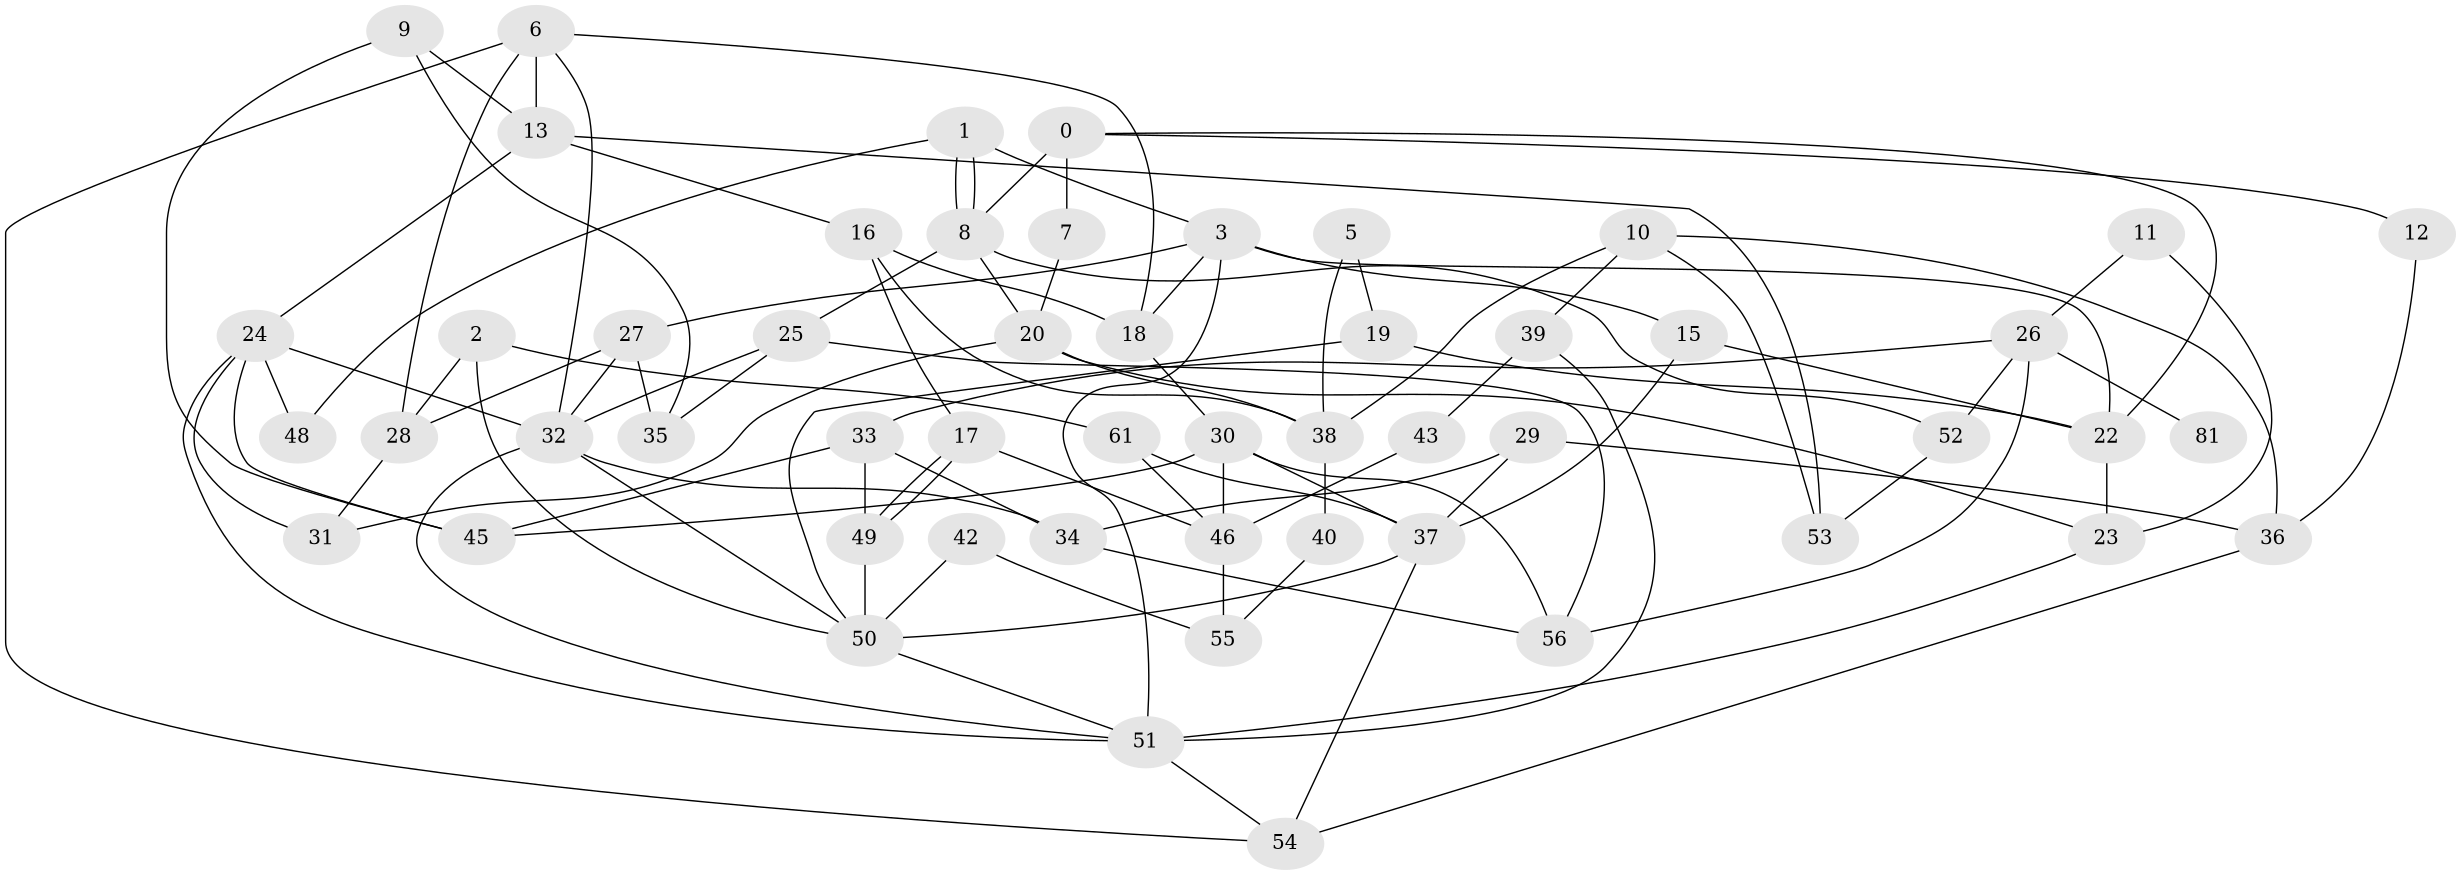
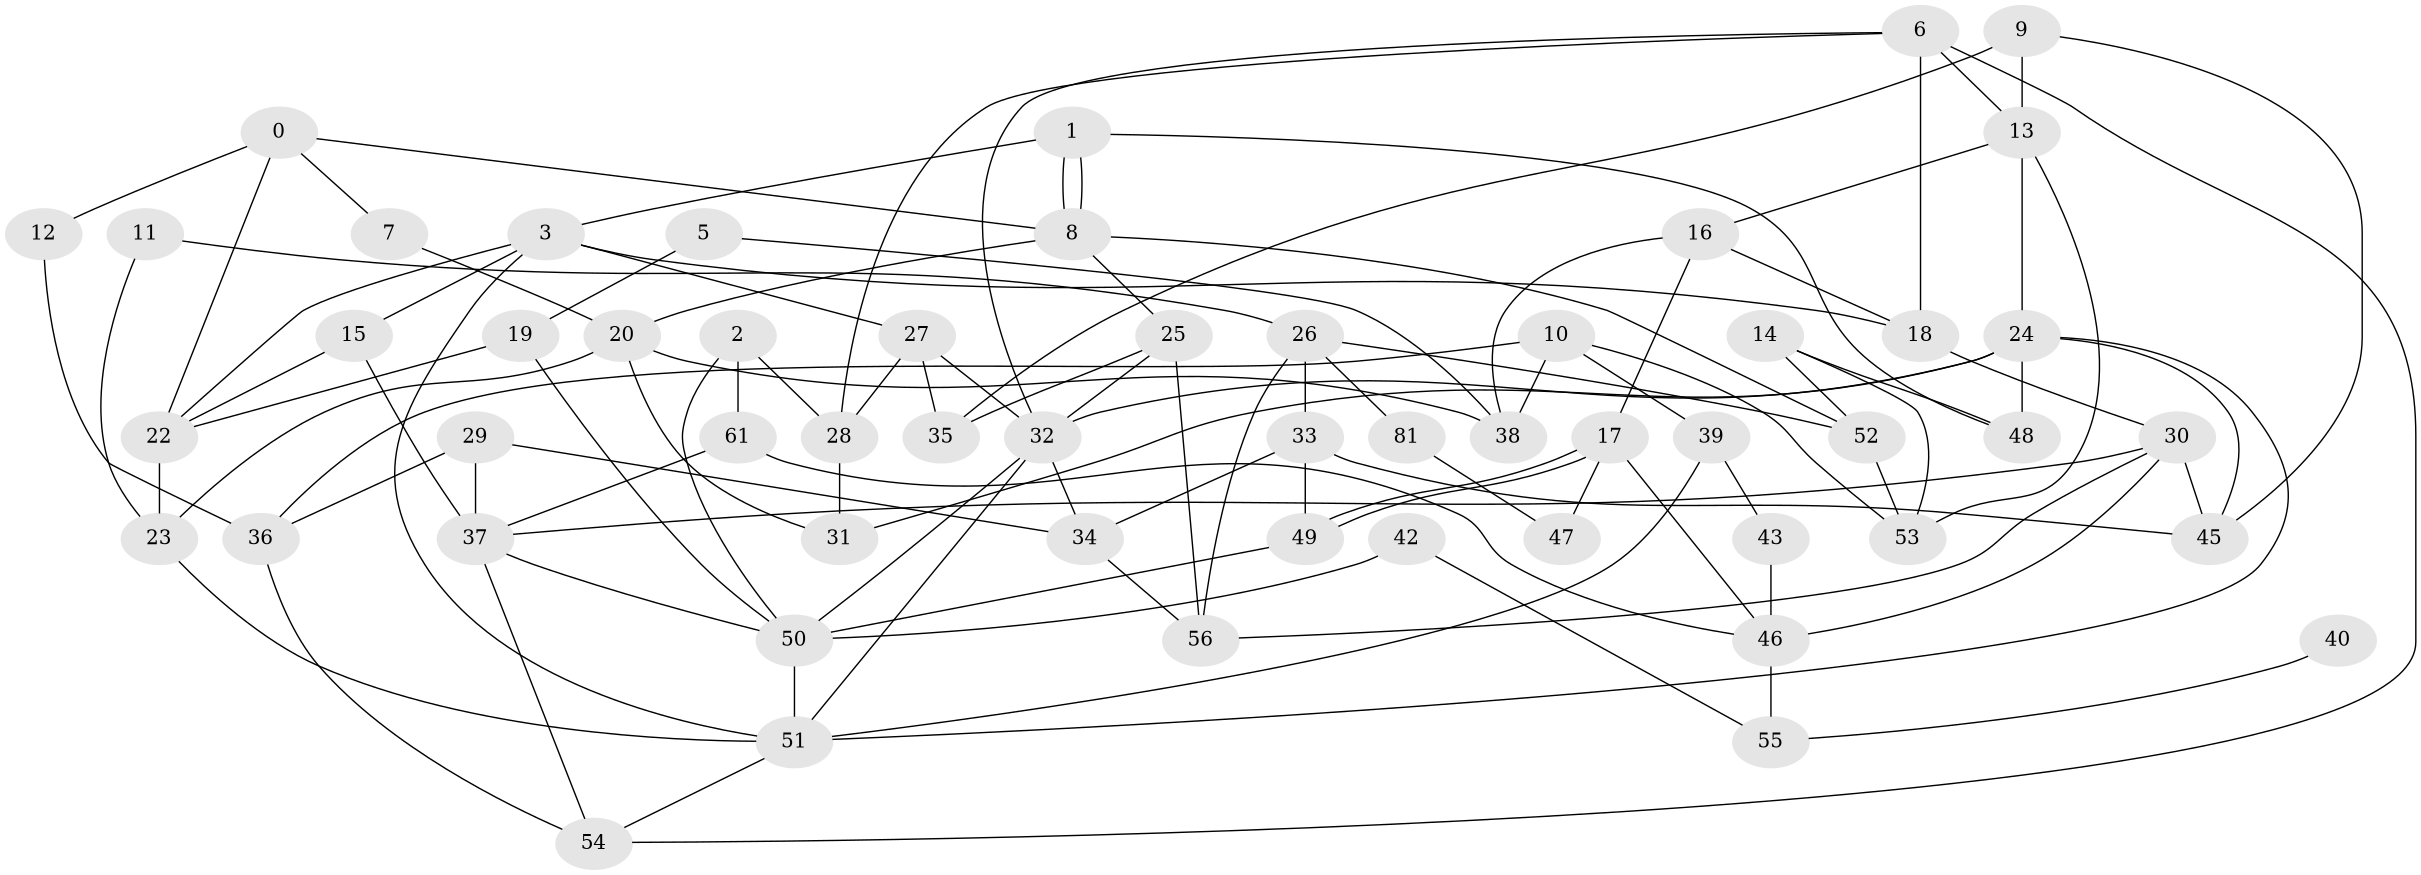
  graph {
    node [color=gray90 style=filled]
    1
    3
    8
    48
    15
    18
    22
    27
    51
    20
    25
    52
    n13 [label=61]
    2
    28
    50
    37
    46
    31
    30
    23
    32
    35
    54
    n25 [label=0]
    7
    12
    36
    5
    19
    38
    40
    6
    13
    53
    16
    24
    34
    56
    9
    45
    10
    39
    43
    11
    26
    33
    n48 [label=81]
    17
+   14
+   47
    49
    55
    29
    42
    1 -- 3
    1 -- 8
    1 -- 8
    1 -- 48
    3 -- 15
    3 -- 18
    3 -- 22
    3 -- 27
    3 -- 51
    8 -- 20
    8 -- 25
    8 -- 52
    15 -- 22
    15 -- 37
    18 -- 30
    22 -- 23
    27 -- 28
    27 -- 32
    27 -- 35
    51 -- 54
    20 -- 31
    20 -- 23
    20 -- 38
    25 -- 32
    25 -- 35
    25 -- 56
    52 -- 53
    n13 -- 37
    n13 -- 46
    2 -- n13
    2 -- 28
    2 -- 50
    28 -- 31
    50 -- 51
    37 -- 50
    37 -- 54
    46 -- 55
    30 -- 37
    30 -- 46
    30 -- 56
    30 -- 45
    23 -- 51
    32 -- 51
    32 -- 50
    32 -- 34
    n25 -- 8
    n25 -- 22
    n25 -- 7
    n25 -- 12
    7 -- 20
    12 -- 36
    36 -- 54
    5 -- 19
    5 -- 38
    19 -- 22
    19 -- 50
-   38 -- 40
    40 -- 55
    6 -- 18
    6 -- 28
    6 -- 32
    6 -- 54
    6 -- 13
    13 -- 53
    13 -- 16
    13 -- 24
    16 -- 18
    16 -- 38
    16 -- 17
    24 -- 48
    24 -- 51
    24 -- 31
    24 -- 32
    24 -- 45
    34 -- 56
    9 -- 35
    9 -- 13
    9 -- 45
    10 -- 36
    10 -- 38
    10 -- 53
    10 -- 39
    39 -- 51
    39 -- 43
    43 -- 46
    11 -- 23
    11 -- 26
    26 -- 52
    26 -- 56
    26 -- 33
    26 -- n48
    33 -- 34
    33 -- 45
    33 -- 49
+   n48 -- 47
    17 -- 46
+   17 -- 47
    17 -- 49
    17 -- 49
+   14 -- 48
+   14 -- 52
+   14 -- 53
    49 -- 50
    29 -- 37
    29 -- 36
    29 -- 34
    42 -- 50
    42 -- 55
  }
